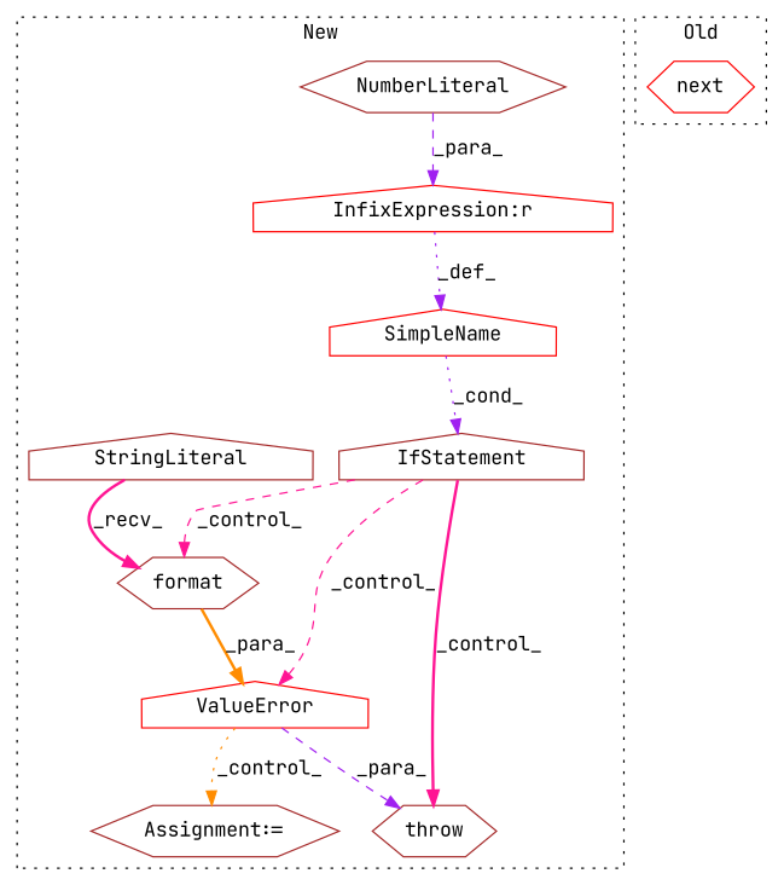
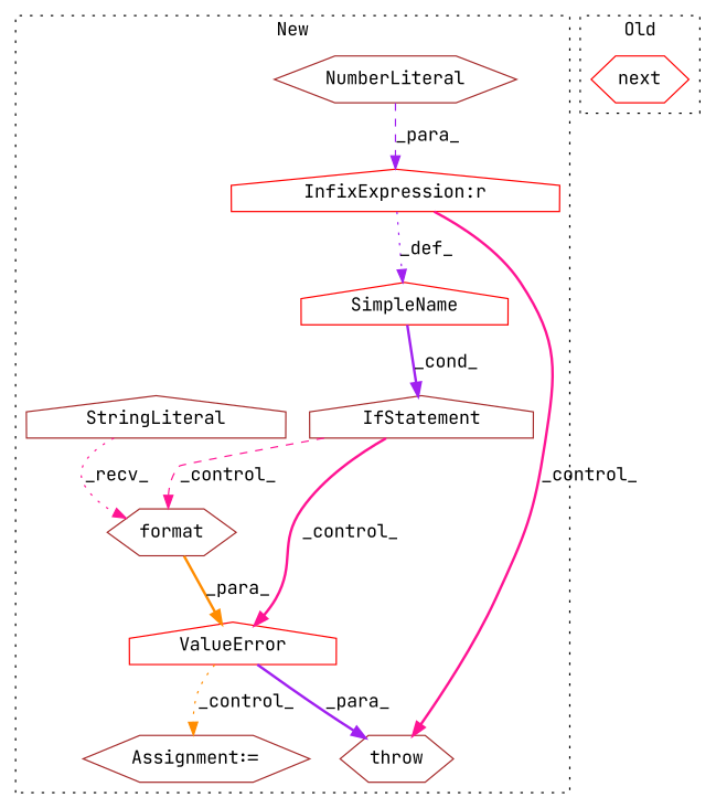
  digraph {
    fontname="JetBrains Mono"
    node [a=32 color=brown fontname="JetBrains Mono" l=1 shape=hexagon]
    edge [color=deeppink fontname="JetBrains Mono" style=bold]
    n1 [l="7,1" label=format s="2896,2926"]
    n2 [a=45 l=81 label=StringLiteral s=2814 shape=house]
    n3 [a=25 l="4,2" label=IfStatement s="2758,2785" shape=house]
    n4 [a=42 color=red label=SimpleName shape=house l=""]
    n5 [a=53 l=6 label=throw s=2797]
    n6 [color=red l="11,1" label=ValueError s="2803,2927" shape=house]
    n7 [a=27 color=red l=3 label="InfixExpression:r" s=2781 shape=house]
    n8 [a=34 label=NumberLiteral s=2784]
    n9 [a=7 label="Assignment:=" s=3043]
    n10 [color=red l="14,1" label=next s="2409,2544"]
    subgraph cluster_1 {
      label=New
      style=dotted
      n1
      n2
      n3
      n4
      n5
      n6
      n7
      n8
      n9
    }
    subgraph cluster_2 {
      label=Old
      style=dotted
      n10
    }
    n1 -> n6 [color=darkorange label=_para_]
-   n2 -> n1 [label=_recv_]
+   n2 -> n1 [label=_recv_ style=dotted]
    n3 -> n1 [label=_control_ style=dashed]
-   n3 -> n5 [label=_control_]
-   n3 -> n6 [label=_control_ style=dashed]
-   n4 -> n3 [color=purple label=_cond_ style=dotted]
-   n6 -> n5 [color=purple label=_para_ style=dashed]
+   n7 -> n5 [label=_control_]
+   n3 -> n6 [label=_control_]
+   n4 -> n3 [color=purple label=_cond_]
+   n6 -> n5 [color=purple label=_para_]
    n6 -> n9 [color=darkorange label=_control_ style=dotted]
    n7 -> n4 [color=purple label=_def_ style=dotted]
    n8 -> n7 [color=purple label=_para_ style=dashed]
  }
